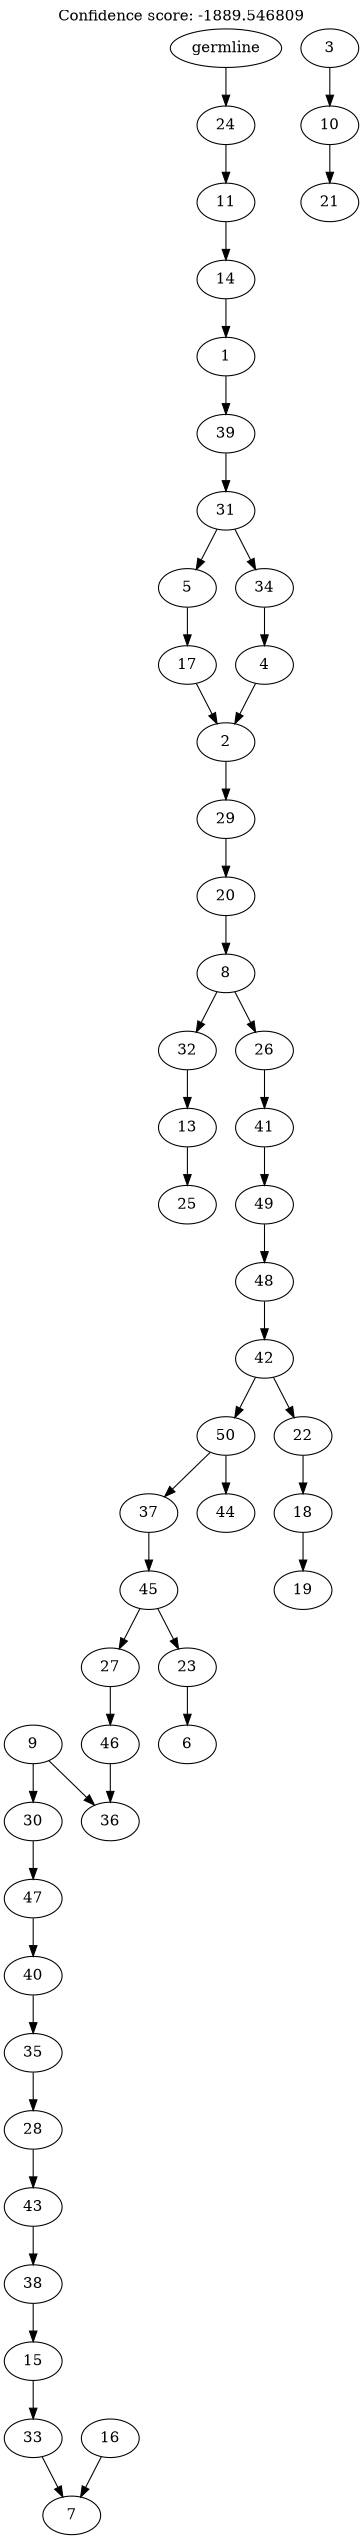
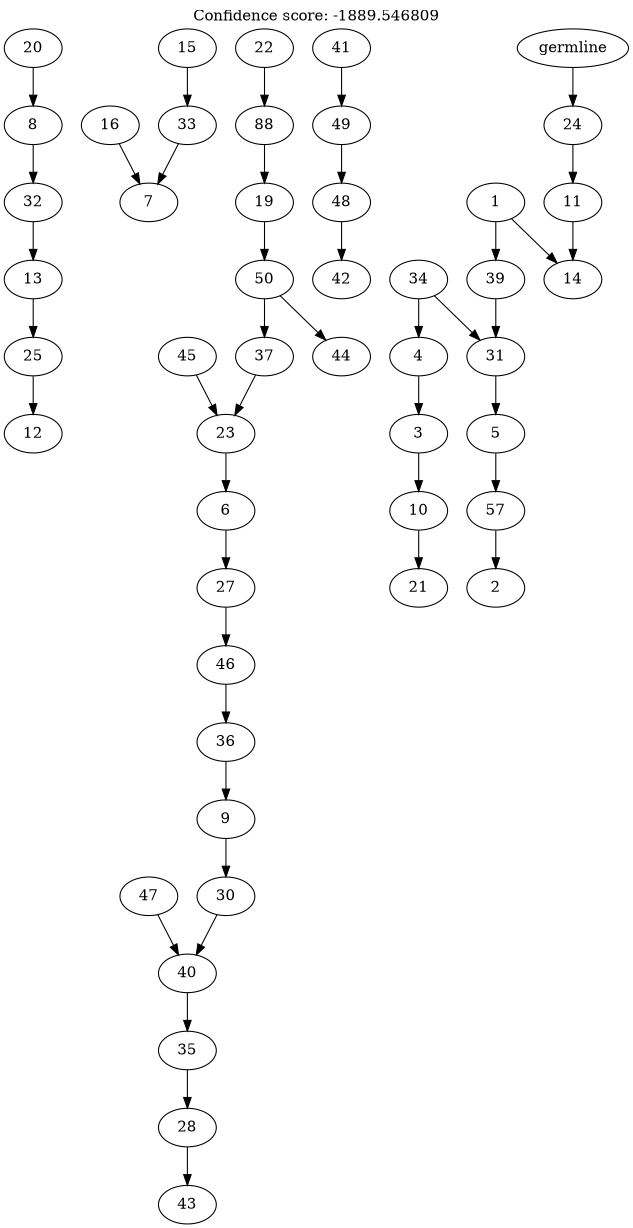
  digraph {
    fontname="DejaVu Serif"
    label="Confidence score: -1889.546809"
    labelloc=t
    node [fontname="DejaVu Serif"]
    edge [fontname="DejaVu Serif"]
    n1 [label=25]
+   n2 [label=12]
    n3 [label=13]
    n4 [label=32]
    n5 [label=7]
    n6 [label=16]
    n7 [label=33]
    n8 [label=15]
-   n9 [label=38]
    n10 [label=43]
    n11 [label=28]
    n12 [label=35]
    n13 [label=40]
    n14 [label=47]
    n15 [label=30]
    n16 [label=9]
    n17 [label=36]
    n18 [label=46]
    n19 [label=27]
    n20 [label=6]
    n21 [label=23]
    n22 [label=45]
    n23 [label=37]
    n24 [label=50]
    n25 [label=44]
    n26 [label=19]
-   n27 [label=18]
+   n27 [label=88]
    n28 [label=22]
    n29 [label=42]
    n30 [label=48]
    n31 [label=49]
    n32 [label=41]
-   n33 [label=26]
    n34 [label=8]
    n35 [label=20]
-   n36 [label=29]
    n37 [label=2]
-   n38 [label=17]
+   n38 [label=57]
    n39 [label=5]
    n40 [label=10]
    n41 [label=21]
    n42 [label=3]
    n43 [label=4]
    n44 [label=34]
    n45 [label=31]
    n46 [label=39]
    n47 [label=1]
    n48 [label=14]
    n49 [label=11]
    n50 [label=24]
    n51 [label=germline]
+   n1 -> n2
    n3 -> n1
    n4 -> n3
    n6 -> n5
    n7 -> n5
    n8 -> n7
-   n9 -> n8
-   n10 -> n9
    n11 -> n10
    n12 -> n11
    n13 -> n12
    n14 -> n13
-   n15 -> n14
+   n15 -> n13
    n16 -> n15
-   n16 -> n17
+   n17 -> n16
    n18 -> n17
    n19 -> n18
-   n22 -> n19
+   n20 -> n19
    n21 -> n20
    n22 -> n21
-   n23 -> n22
+   n23 -> n21
    n24 -> n23
    n24 -> n25
-   n29 -> n24
+   n26 -> n24
    n27 -> n26
    n28 -> n27
-   n29 -> n28
    n30 -> n29
    n31 -> n30
    n32 -> n31
-   n33 -> n32
    n34 -> n4
-   n34 -> n33
    n35 -> n34
-   n36 -> n35
-   n37 -> n36
    n38 -> n37
    n39 -> n38
    n40 -> n41
    n42 -> n40
-   n43 -> n37
+   n43 -> n42
    n44 -> n43
    n45 -> n39
-   n45 -> n44
+   n44 -> n45
    n46 -> n45
    n47 -> n46
-   n48 -> n47
+   n47 -> n48
    n49 -> n48
    n50 -> n49
    n51 -> n50
  }
